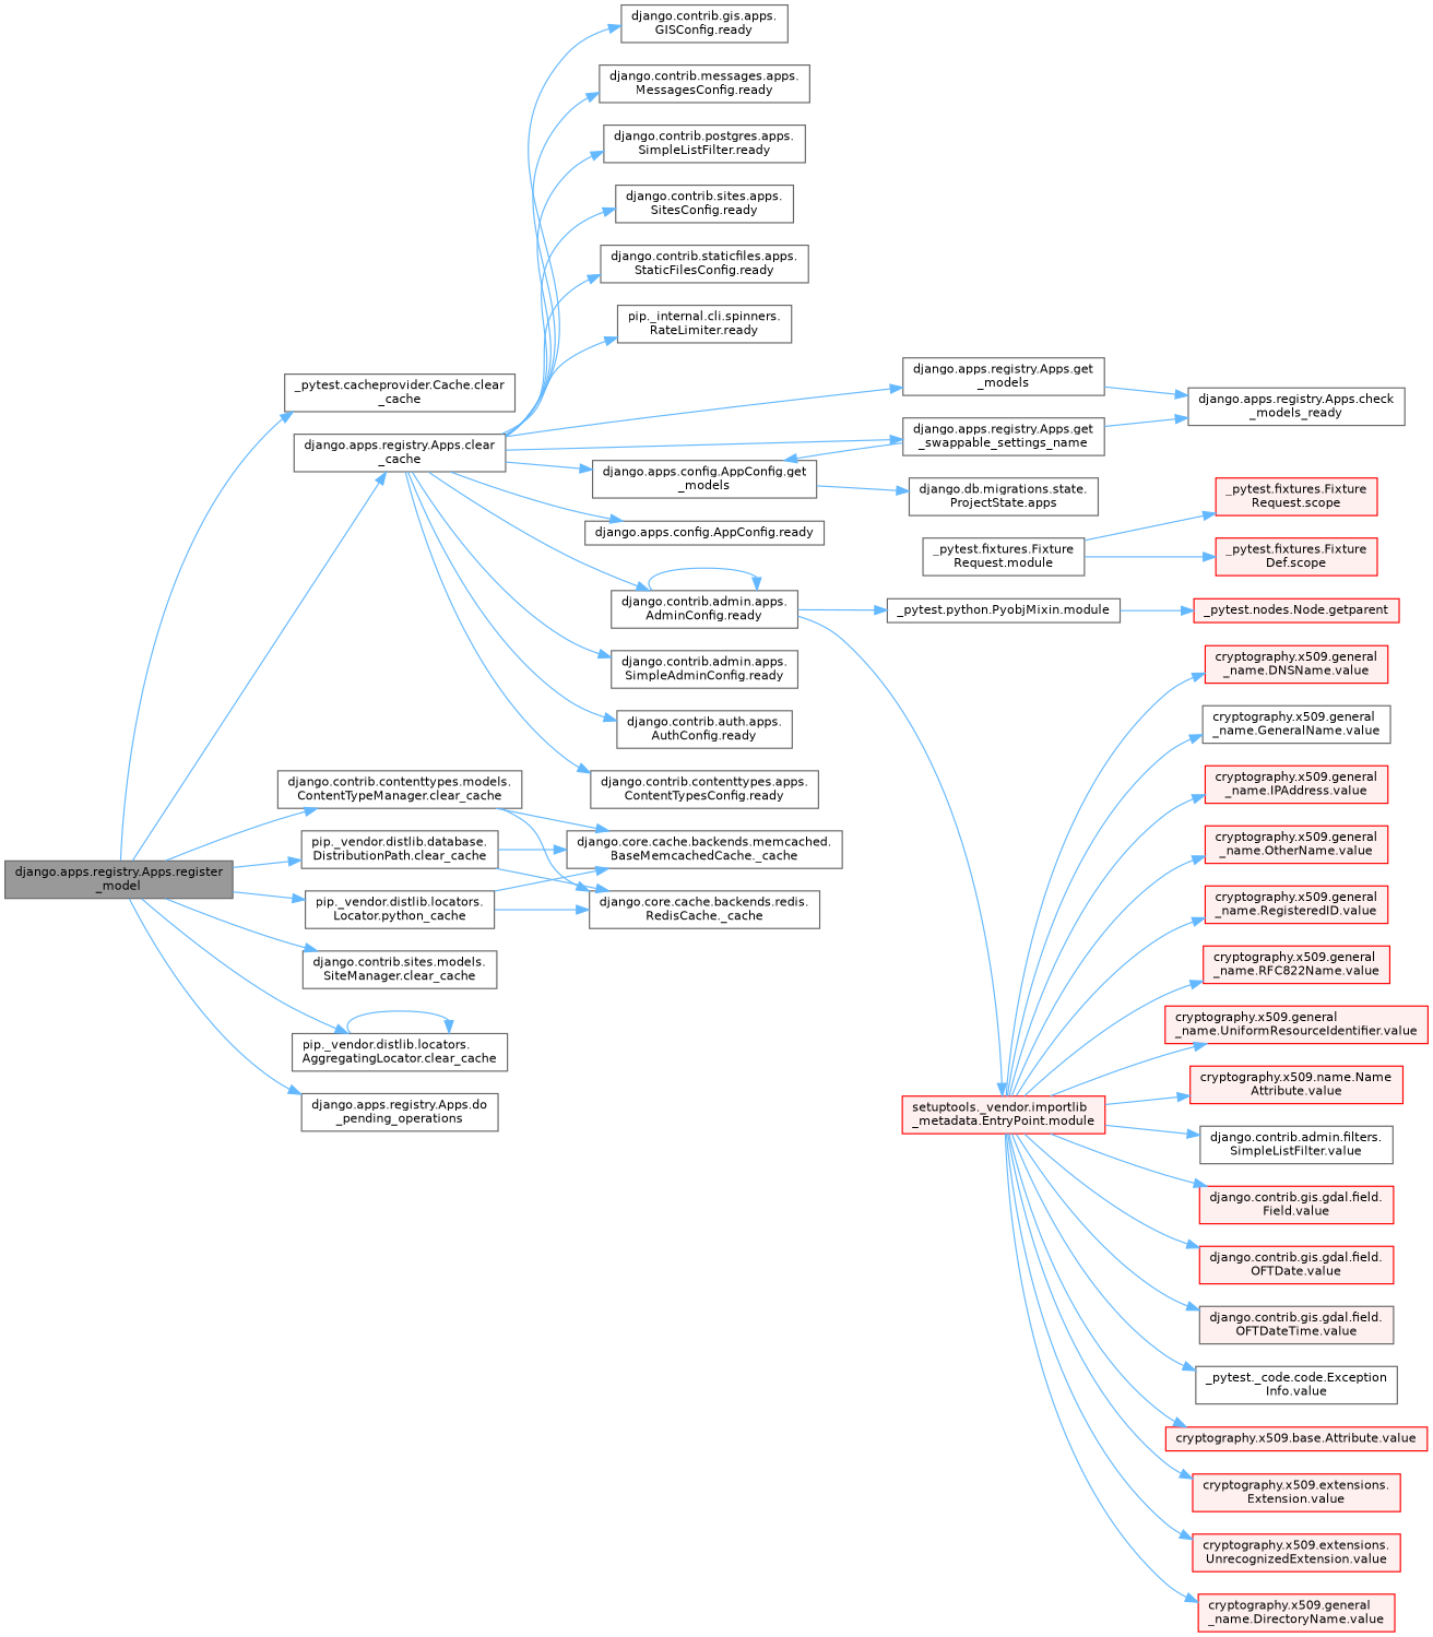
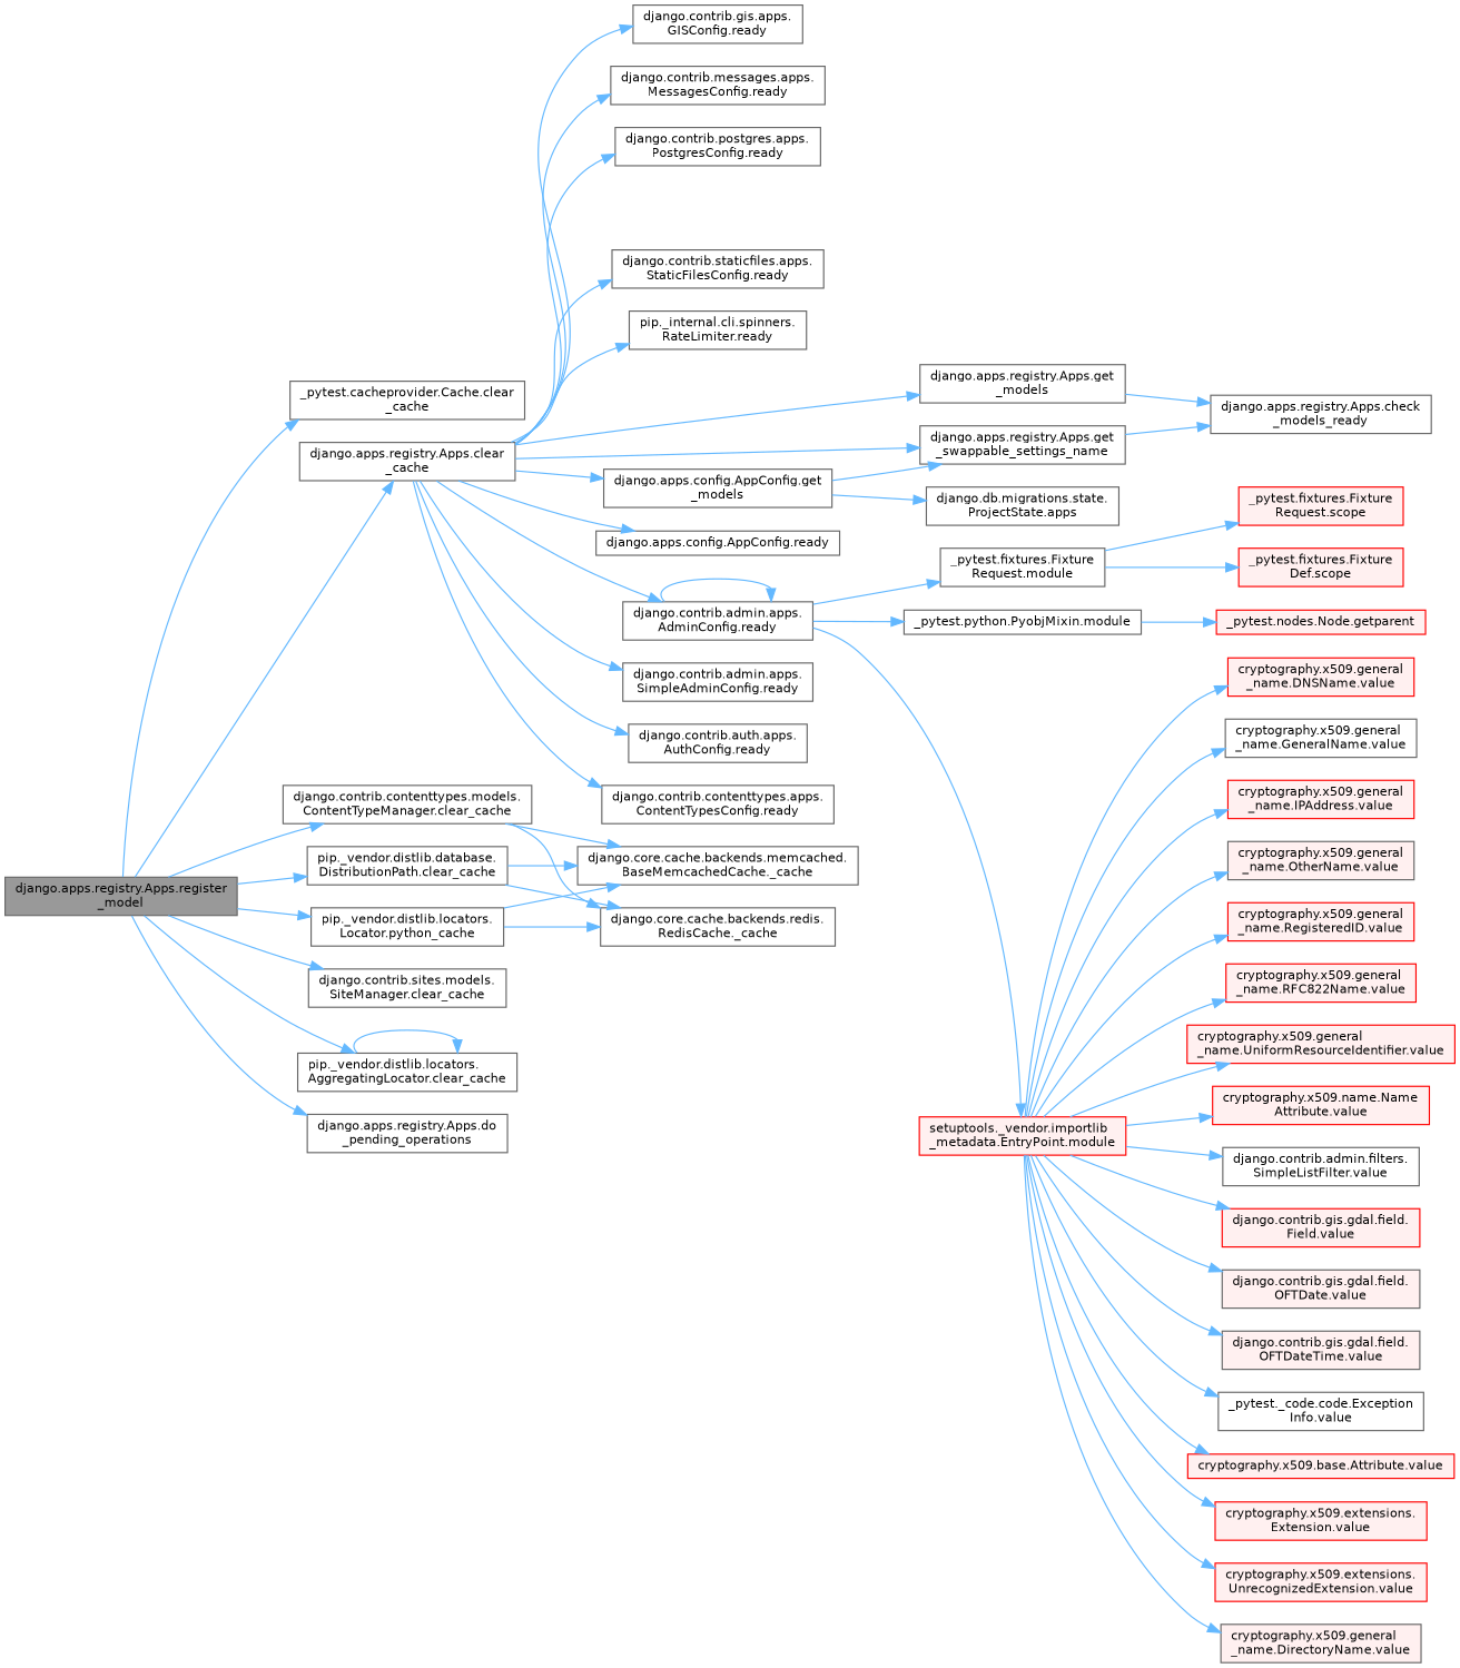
  digraph {
    rankdir=LR
    node [color=grey40 fillcolor=white fontname=Helvetica fontsize=10 shape=box style=filled]
    edge [color=steelblue1 fontname=Helvetica fontsize=10 labelfontname=Helvetica labelfontsize=10 style=solid]
    n1 [color=gray40 fillcolor=grey60 fontcolor=black height=0.2 label="django.apps.registry.Apps.register\l_model" width=0.4]
    n2 [height=0.2 label="_pytest.cacheprovider.Cache.clear\l_cache" width=0.4]
    n3 [height=0.2 label="django.apps.registry.Apps.clear\l_cache" width=0.4]
    n4 [height=0.2 label="django.contrib.contenttypes.models.\lContentTypeManager.clear_cache" width=0.4]
    n5 [height=0.2 label="django.contrib.sites.models.\lSiteManager.clear_cache" width=0.4]
    n6 [height=0.2 label="pip._vendor.distlib.database.\lDistributionPath.clear_cache" width=0.4]
    n7 [height=0.2 label="pip._vendor.distlib.locators.\lAggregatingLocator.clear_cache" width=0.4]
    n8 [height=0.2 label="pip._vendor.distlib.locators.\lLocator.python_cache" width=0.4]
    n9 [height=0.2 label="django.apps.registry.Apps.do\l_pending_operations" width=0.4]
    n10 [height=0.2 label="django.apps.config.AppConfig.get\l_models" width=0.4]
    n11 [height=0.2 label="django.apps.registry.Apps.get\l_models" width=0.4]
    n12 [height=0.2 label="django.apps.registry.Apps.get\l_swappable_settings_name" width=0.4]
    n13 [height=0.2 label="django.apps.config.AppConfig.ready" width=0.4]
    n14 [height=0.2 label="django.contrib.admin.apps.\lAdminConfig.ready" width=0.4]
    n15 [height=0.2 label="django.contrib.admin.apps.\lSimpleAdminConfig.ready" width=0.4]
    n16 [height=0.2 label="django.contrib.auth.apps.\lAuthConfig.ready" width=0.4]
    n17 [height=0.2 label="django.contrib.contenttypes.apps.\lContentTypesConfig.ready" width=0.4]
    n18 [height=0.2 label="django.contrib.gis.apps.\lGISConfig.ready" width=0.4]
    n19 [height=0.2 label="django.contrib.messages.apps.\lMessagesConfig.ready" width=0.4]
-   n20 [height=0.2 label="django.contrib.postgres.apps.\lSimpleListFilter.ready" width=0.4]
-   n21 [height=0.2 label="django.contrib.sites.apps.\lSitesConfig.ready" width=0.4]
+   n20 [height=0.2 label="django.contrib.postgres.apps.\lPostgresConfig.ready" width=0.4]
    n22 [height=0.2 label="django.contrib.staticfiles.apps.\lStaticFilesConfig.ready" width=0.4]
    n23 [height=0.2 label="pip._internal.cli.spinners.\lRateLimiter.ready" width=0.4]
    n24 [height=0.2 label="django.core.cache.backends.memcached.\lBaseMemcachedCache._cache" width=0.4]
    n25 [height=0.2 label="django.core.cache.backends.redis.\lRedisCache._cache" width=0.4]
    n26 [height=0.2 label="django.db.migrations.state.\lProjectState.apps" width=0.4]
    n27 [height=0.2 label="django.apps.registry.Apps.check\l_models_ready" width=0.4]
    n28 [height=0.2 label="_pytest.fixtures.Fixture\lRequest.module" width=0.4]
    n29 [height=0.2 label="_pytest.python.PyobjMixin.module" width=0.4]
    n30 [color=red fillcolor="#FFF0F0" height=0.2 label="setuptools._vendor.importlib\l_metadata.EntryPoint.module" width=0.4]
    n31 [color=red fillcolor="#FFF0F0" height=0.2 label="_pytest.fixtures.Fixture\lDef.scope" width=0.4]
    n32 [color=red fillcolor="#FFF0F0" height=0.2 label="_pytest.fixtures.Fixture\lRequest.scope" width=0.4]
    n33 [color=red fillcolor="#FFF0F0" height=0.2 label="_pytest.nodes.Node.getparent" width=0.4]
    n34 [height=0.2 label="_pytest._code.code.Exception\lInfo.value" width=0.4]
    n35 [color=red fillcolor="#FFF0F0" height=0.2 label="cryptography.x509.base.Attribute.value" width=0.4]
    n36 [color=red fillcolor="#FFF0F0" height=0.2 label="cryptography.x509.extensions.\lExtension.value" width=0.4]
    n37 [color=red fillcolor="#FFF0F0" height=0.2 label="cryptography.x509.extensions.\lUnrecognizedExtension.value" width=0.4]
-   n38 [color=red fillcolor="#FFF0F0" height=0.2 label="cryptography.x509.general\l_name.DirectoryName.value" width=0.4]
+   n38 [fillcolor="#FFF0F0" height=0.2 label="cryptography.x509.general\l_name.DirectoryName.value" width=0.4]
    n39 [color=red fillcolor="#FFF0F0" height=0.2 label="cryptography.x509.general\l_name.DNSName.value" width=0.4]
    n40 [height=0.2 label="cryptography.x509.general\l_name.GeneralName.value" width=0.4]
    n41 [color=red fillcolor="#FFF0F0" height=0.2 label="cryptography.x509.general\l_name.IPAddress.value" width=0.4]
-   n42 [color=red fillcolor="#FFF0F0" height=0.2 label="cryptography.x509.general\l_name.OtherName.value" width=0.4]
+   n42 [fillcolor="#FFF0F0" height=0.2 label="cryptography.x509.general\l_name.OtherName.value" width=0.4]
    n43 [color=red fillcolor="#FFF0F0" height=0.2 label="cryptography.x509.general\l_name.RegisteredID.value" width=0.4]
    n44 [color=red fillcolor="#FFF0F0" height=0.2 label="cryptography.x509.general\l_name.RFC822Name.value" width=0.4]
    n45 [color=red fillcolor="#FFF0F0" height=0.2 label="cryptography.x509.general\l_name.UniformResourceIdentifier.value" width=0.4]
    n46 [color=red fillcolor="#FFF0F0" height=0.2 label="cryptography.x509.name.Name\lAttribute.value" width=0.4]
    n47 [height=0.2 label="django.contrib.admin.filters.\lSimpleListFilter.value" width=0.4]
    n48 [color=red fillcolor="#FFF0F0" height=0.2 label="django.contrib.gis.gdal.field.\lField.value" width=0.4]
-   n49 [color=red fillcolor="#FFF0F0" height=0.2 label="django.contrib.gis.gdal.field.\lOFTDate.value" width=0.4]
+   n49 [fillcolor="#FFF0F0" height=0.2 label="django.contrib.gis.gdal.field.\lOFTDate.value" width=0.4]
    n50 [fillcolor="#FFF0F0" height=0.2 label="django.contrib.gis.gdal.field.\lOFTDateTime.value" width=0.4]
    n1 -> n2
    n1 -> n3
    n1 -> n4
    n1 -> n5
    n1 -> n6
    n1 -> n7
    n1 -> n8
    n1 -> n9
    n3 -> n10
    n3 -> n11
    n3 -> n12
    n3 -> n13
    n3 -> n14
    n3 -> n15
    n3 -> n16
    n3 -> n17
    n3 -> n18
    n3 -> n19
    n3 -> n20
-   n3 -> n21
    n3 -> n22
    n3 -> n23
    n4 -> n24
    n4 -> n25
    n6 -> n24
    n6 -> n25
    n7 -> n7
    n8 -> n24
    n8 -> n25
    n10 -> n26
    n11 -> n27
-   n12 -> n10
+   n10 -> n12
    n12 -> n27
    n14 -> n14
+   n14 -> n28
    n14 -> n29
    n14 -> n30
    n28 -> n31
    n28 -> n32
    n29 -> n33
    n30 -> n34
    n30 -> n35
    n30 -> n36
    n30 -> n37
    n30 -> n38
    n30 -> n39
    n30 -> n40
    n30 -> n41
    n30 -> n42
    n30 -> n43
    n30 -> n44
    n30 -> n45
    n30 -> n46
    n30 -> n47
    n30 -> n48
    n30 -> n49
    n30 -> n50
  }
